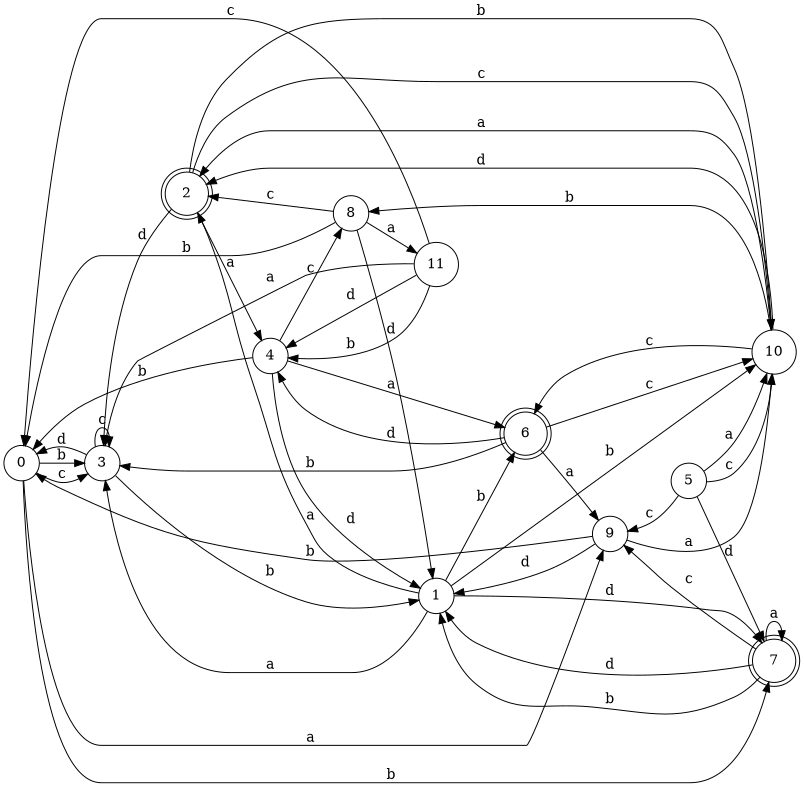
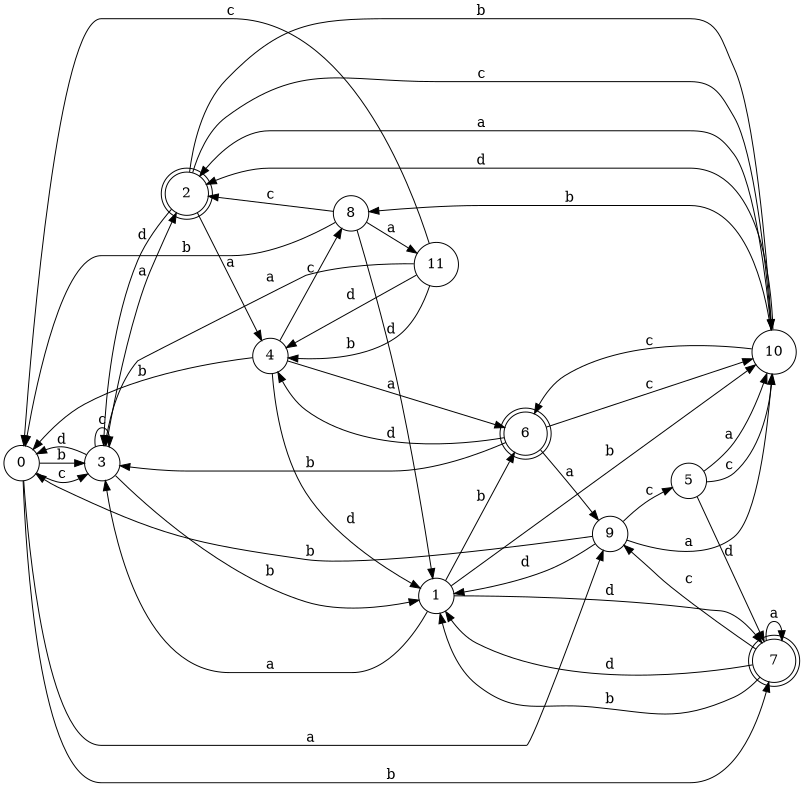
  digraph {
    rankdir=LR
    node [color=black fillcolor=white shape=circle style=filled]
    n1 [label=0]
    n2 [label=3]
    n3 [label=7 shape=doublecircle style="rounded,filled"]
    n4 [label=9]
    n5 [label=1]
    n6 [label=2 shape=doublecircle style="rounded,filled"]
    n7 [label=10]
    n8 [label=5]
    n9 [label=6 shape=doublecircle style="rounded,filled"]
    n10 [label=4]
    n11 [label=8]
    n12 [label=11]
    n1 -> n2 [label=b]
    n1 -> n2 [label=c]
    n1 -> n3 [label=b]
    n1 -> n4 [label=a]
    n2 -> n1 [label=d]
    n2 -> n2 [label=c]
    n2 -> n5 [label=b]
-   n5 -> n6 [label=a]
+   n2 -> n6 [label=a]
    n3 -> n3 [label=a]
    n3 -> n4 [label=c]
    n3 -> n5 [label=b]
    n3 -> n5 [label=d]
    n4 -> n1 [label=b]
    n4 -> n5 [label=d]
    n4 -> n7 [label=a]
-   n8 -> n4 [label=c]
+   n4 -> n8 [label=c]
    n5 -> n2 [label=a]
    n5 -> n3 [label=d]
    n5 -> n7 [label=b]
    n5 -> n9 [label=b]
    n6 -> n2 [label=d]
    n6 -> n7 [label=b]
    n6 -> n7 [label=c]
    n6 -> n10 [label=a]
    n7 -> n6 [label=a]
    n7 -> n6 [label=d]
    n7 -> n9 [label=c]
    n7 -> n11 [label=b]
    n8 -> n3 [label=d]
    n8 -> n7 [label=a]
    n8 -> n7 [label=c]
    n9 -> n2 [label=b]
    n9 -> n4 [label=a]
    n9 -> n7 [label=c]
    n9 -> n10 [label=d]
    n10 -> n1 [label=b]
    n10 -> n5 [label=d]
    n10 -> n9 [label=a]
    n10 -> n11 [label=c]
    n11 -> n1 [label=b]
    n11 -> n5 [label=d]
    n11 -> n6 [label=c]
    n11 -> n12 [label=a]
    n12 -> n1 [label=c]
    n12 -> n2 [label=a]
    n12 -> n10 [label=b]
    n12 -> n10 [label=d]
  }
